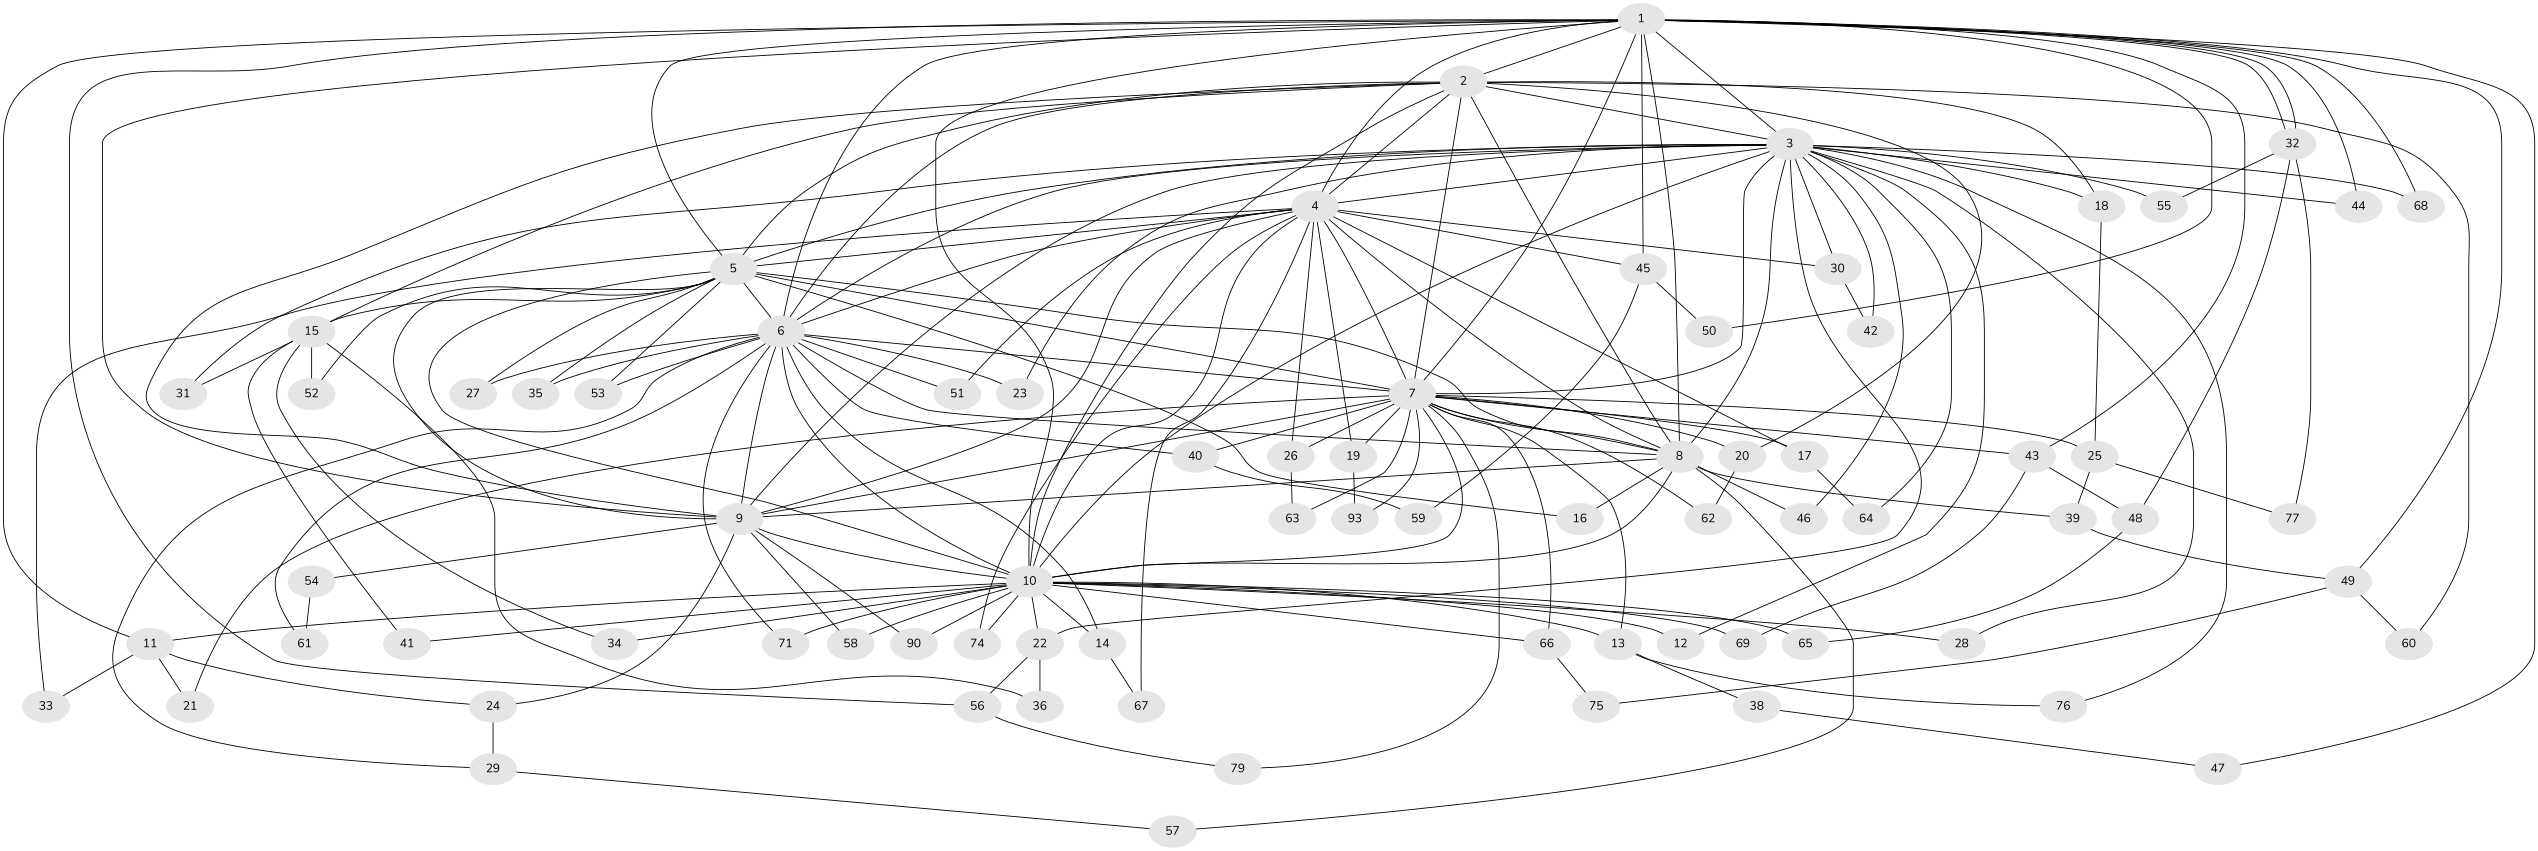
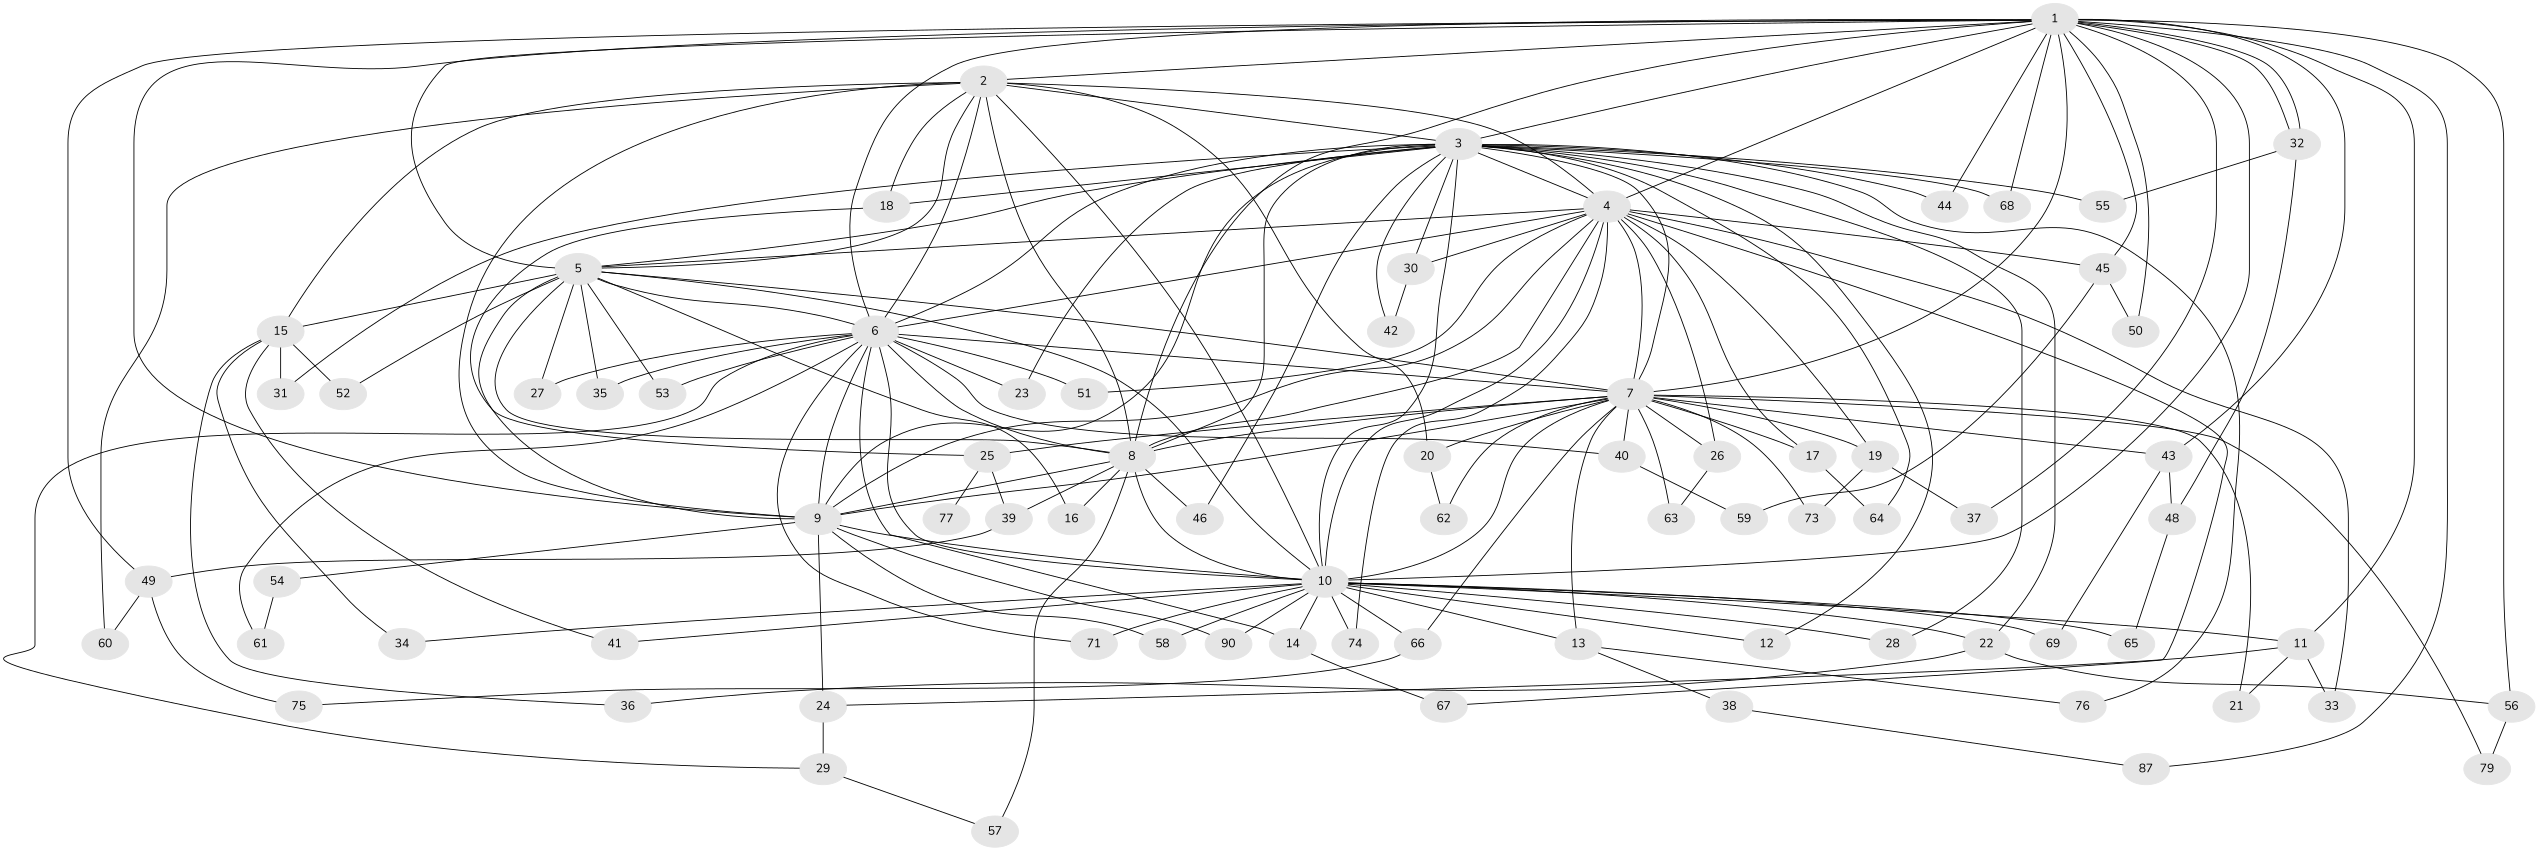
  graph {
    fontname=Nunito
    node [color=gray90 fontname=Nunito style=filled]
    edge [fontname=Nunito]
    1
    2
    3
    4
    5
    6
    7
    8
    9
    10
    11
    32
+   37
    43
    44
    45
-   47
+   47 [label=87]
    49
    50
    56
    68
    15
    18
    20
    60
    12
    22
    23
    28
    30
    31
    42
    46
    55
    64
    76
    17
    19
    26
    33
    51
    67
    74
    16
    27
    35
    52
    53
    14
    29
    40
    61
    71
    13
    21
    25
    62
    63
    66
    n60 [label=79]
-   73 [label=93]
+   73
    39
    57
    54
    24
    58
    n67 [label=90]
    34
    41
    65
    69
    77
    48
    59
    75
    36
    38
    1 -- 2
    1 -- 3
    1 -- 4
    1 -- 5
    1 -- 6
    1 -- 7
    1 -- 8
    1 -- 9
    1 -- 10
    1 -- 11
    1 -- 32
    1 -- 32
+   1 -- 37
    1 -- 43
    1 -- 44
    1 -- 45
    1 -- 47
    1 -- 49
    1 -- 50
    1 -- 56
    1 -- 68
    2 -- 3
    2 -- 4
    2 -- 5
    2 -- 6
-   2 -- 7
    2 -- 8
    2 -- 9
    2 -- 10
    2 -- 15
    2 -- 18
    2 -- 20
    2 -- 60
    3 -- 4
    3 -- 5
    3 -- 6
    3 -- 7
    3 -- 8
    3 -- 9
    3 -- 10
    3 -- 44
    3 -- 68
    3 -- 18
    3 -- 12
    3 -- 22
    3 -- 23
    3 -- 28
    3 -- 30
    3 -- 31
    3 -- 42
    3 -- 46
    3 -- 55
    3 -- 64
    3 -- 76
    4 -- 5
    4 -- 6
    4 -- 7
    4 -- 8
    4 -- 9
    4 -- 10
    4 -- 45
    4 -- 30
    4 -- 17
    4 -- 19
    4 -- 26
    4 -- 33
    4 -- 51
    4 -- 67
    4 -- 74
    5 -- 6
    5 -- 7
    5 -- 8
    5 -- 9
    5 -- 10
    5 -- 15
    5 -- 16
    5 -- 27
    5 -- 35
    5 -- 52
    5 -- 53
    6 -- 7
    6 -- 8
    6 -- 9
    6 -- 10
    6 -- 23
    6 -- 51
    6 -- 27
    6 -- 35
    6 -- 53
    6 -- 14
    6 -- 29
    6 -- 40
    6 -- 61
    6 -- 71
    7 -- 8
    7 -- 9
    7 -- 10
    7 -- 43
    7 -- 20
    7 -- 17
    7 -- 19
    7 -- 26
    7 -- 40
    7 -- 13
    7 -- 21
    7 -- 25
    7 -- 62
    7 -- 63
    7 -- 66
    7 -- n60
    7 -- 73
    8 -- 9
    8 -- 10
    8 -- 46
    8 -- 16
    8 -- 39
    8 -- 57
    9 -- 10
    9 -- 54
    9 -- 24
    9 -- 58
    9 -- n67
    10 -- 11
    10 -- 12
    10 -- 22
    10 -- 28
    10 -- 74
    10 -- 14
    10 -- 71
    10 -- 13
    10 -- 66
    10 -- 58
    10 -- n67
    10 -- 34
    10 -- 41
    10 -- 65
    10 -- 69
    11 -- 33
    11 -- 21
    11 -- 24
    32 -- 55
-   32 -- 77
    32 -- 48
    43 -- 69
    43 -- 48
    45 -- 50
    45 -- 59
    49 -- 60
    49 -- 75
    56 -- n60
    15 -- 31
    15 -- 52
    15 -- 34
    15 -- 41
    15 -- 36
    18 -- 25
    20 -- 62
    22 -- 56
    22 -- 36
    30 -- 42
    17 -- 64
+   19 -- 37
    19 -- 73
    26 -- 63
    14 -- 67
    29 -- 57
    40 -- 59
    13 -- 76
    13 -- 38
    25 -- 39
    25 -- 77
    66 -- 75
    39 -- 49
    54 -- 61
    24 -- 29
    48 -- 65
    38 -- 47
  }
